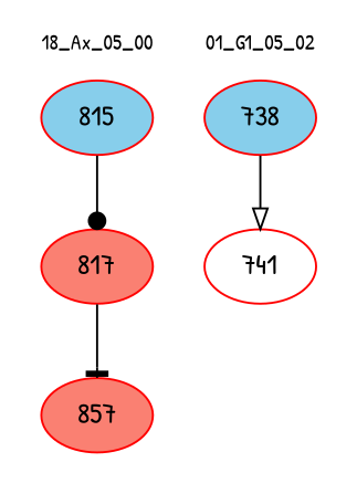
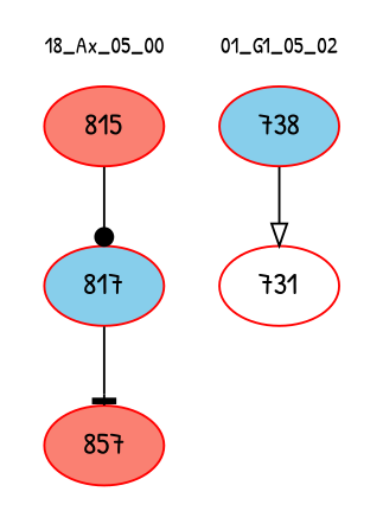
  digraph {
    fontname="Patrick Hand"
    node [color=red fillcolor=skyblue fontname="Patrick Hand" style=filled]
    edge [color=black fontname="Patrick Hand"]
-   n1 [label=815]
-   n2 [fillcolor=salmon label=817]
+   n1 [fillcolor=salmon label=815]
+   n2 [label=817]
    n3 [fillcolor=salmon label=857]
    n4 [label=738]
-   n5 [fillcolor=white label=741]
+   n5 [fillcolor=white label=731]
    subgraph cluster_1 {
      color=white
      fontsize=10
      label="18_Ax_05_00"
      n1
      n2
      n3
    }
    subgraph cluster_2 {
      color=white
      fontsize=10
      label="01_G1_05_02"
      n4
      n5
    }
    n1 -> n2 [arrowhead=dot]
    n2 -> n3 [arrowhead=tee]
    n4 -> n5 [arrowhead=onormal]
  }
